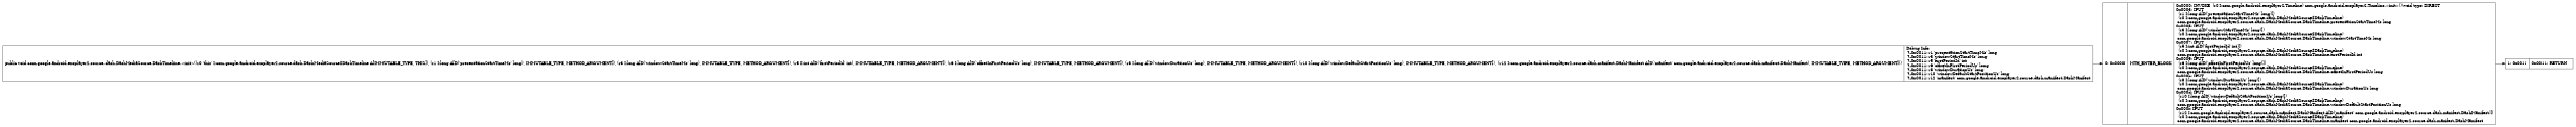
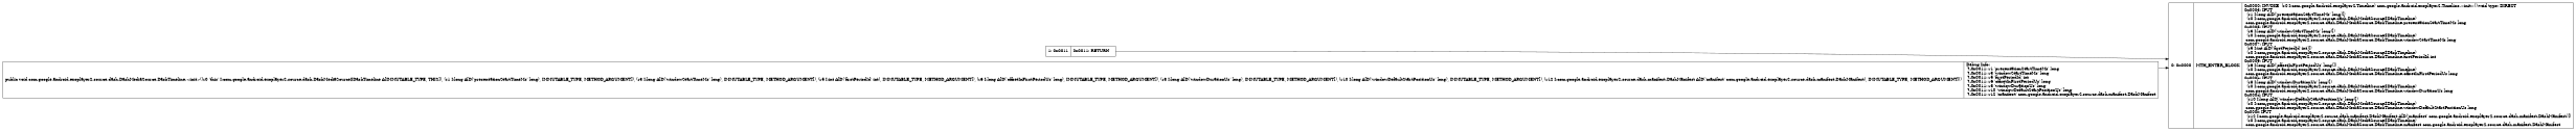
  digraph {
    rankdir=LR
    node [shape=record]
    n1 [label="{0\:\ 0x0000|MTH_ENTER_BLOCK\l|0x0000: INVOKE  (r0 I:com.google.android.exoplayer2.Timeline) com.google.android.exoplayer2.Timeline.\<init\>():void type: DIRECT \l0x0003: IPUT  \l  (r1 I:long A[D('presentationStartTimeMs' long)])\l  (r0 I:com.google.android.exoplayer2.source.dash.DashMediaSource$DashTimeline)\l com.google.android.exoplayer2.source.dash.DashMediaSource.DashTimeline.presentationStartTimeMs long \l0x0005: IPUT  \l  (r3 I:long A[D('windowStartTimeMs' long)])\l  (r0 I:com.google.android.exoplayer2.source.dash.DashMediaSource$DashTimeline)\l com.google.android.exoplayer2.source.dash.DashMediaSource.DashTimeline.windowStartTimeMs long \l0x0007: IPUT  \l  (r5 I:int A[D('firstPeriodId' int)])\l  (r0 I:com.google.android.exoplayer2.source.dash.DashMediaSource$DashTimeline)\l com.google.android.exoplayer2.source.dash.DashMediaSource.DashTimeline.firstPeriodId int \l0x0009: IPUT  \l  (r6 I:long A[D('offsetInFirstPeriodUs' long)])\l  (r0 I:com.google.android.exoplayer2.source.dash.DashMediaSource$DashTimeline)\l com.google.android.exoplayer2.source.dash.DashMediaSource.DashTimeline.offsetInFirstPeriodUs long \l0x000b: IPUT  \l  (r8 I:long A[D('windowDurationUs' long)])\l  (r0 I:com.google.android.exoplayer2.source.dash.DashMediaSource$DashTimeline)\l com.google.android.exoplayer2.source.dash.DashMediaSource.DashTimeline.windowDurationUs long \l0x000d: IPUT  \l  (r10 I:long A[D('windowDefaultStartPositionUs' long)])\l  (r0 I:com.google.android.exoplayer2.source.dash.DashMediaSource$DashTimeline)\l com.google.android.exoplayer2.source.dash.DashMediaSource.DashTimeline.windowDefaultStartPositionUs long \l0x000f: IPUT  \l  (r12 I:com.google.android.exoplayer2.source.dash.manifest.DashManifest A[D('manifest' com.google.android.exoplayer2.source.dash.manifest.DashManifest)])\l  (r0 I:com.google.android.exoplayer2.source.dash.DashMediaSource$DashTimeline)\l com.google.android.exoplayer2.source.dash.DashMediaSource.DashTimeline.manifest com.google.android.exoplayer2.source.dash.manifest.DashManifest \l}"]
    n2 [label="{1\:\ 0x0011|0x0011: RETURN   \l}"]
    n3 [label="{public void com.google.android.exoplayer2.source.dash.DashMediaSource.DashTimeline.\<init\>((r0 'this' I:com.google.android.exoplayer2.source.dash.DashMediaSource$DashTimeline A[IMMUTABLE_TYPE, THIS]), (r1 I:long A[D('presentationStartTimeMs' long), IMMUTABLE_TYPE, METHOD_ARGUMENT]), (r3 I:long A[D('windowStartTimeMs' long), IMMUTABLE_TYPE, METHOD_ARGUMENT]), (r5 I:int A[D('firstPeriodId' int), IMMUTABLE_TYPE, METHOD_ARGUMENT]), (r6 I:long A[D('offsetInFirstPeriodUs' long), IMMUTABLE_TYPE, METHOD_ARGUMENT]), (r8 I:long A[D('windowDurationUs' long), IMMUTABLE_TYPE, METHOD_ARGUMENT]), (r10 I:long A[D('windowDefaultStartPositionUs' long), IMMUTABLE_TYPE, METHOD_ARGUMENT]), (r12 I:com.google.android.exoplayer2.source.dash.manifest.DashManifest A[D('manifest' com.google.android.exoplayer2.source.dash.manifest.DashManifest), IMMUTABLE_TYPE, METHOD_ARGUMENT]))  | Debug Info:\l  ?\-0x0011: r1 'presentationStartTimeMs' long\l  ?\-0x0011: r3 'windowStartTimeMs' long\l  ?\-0x0011: r5 'firstPeriodId' int\l  ?\-0x0011: r6 'offsetInFirstPeriodUs' long\l  ?\-0x0011: r8 'windowDurationUs' long\l  ?\-0x0011: r10 'windowDefaultStartPositionUs' long\l  ?\-0x0011: r12 'manifest' com.google.android.exoplayer2.source.dash.manifest.DashManifest\l}"]
-   n1 -> n2
+   n2 -> n1
    n3 -> n1
  }
